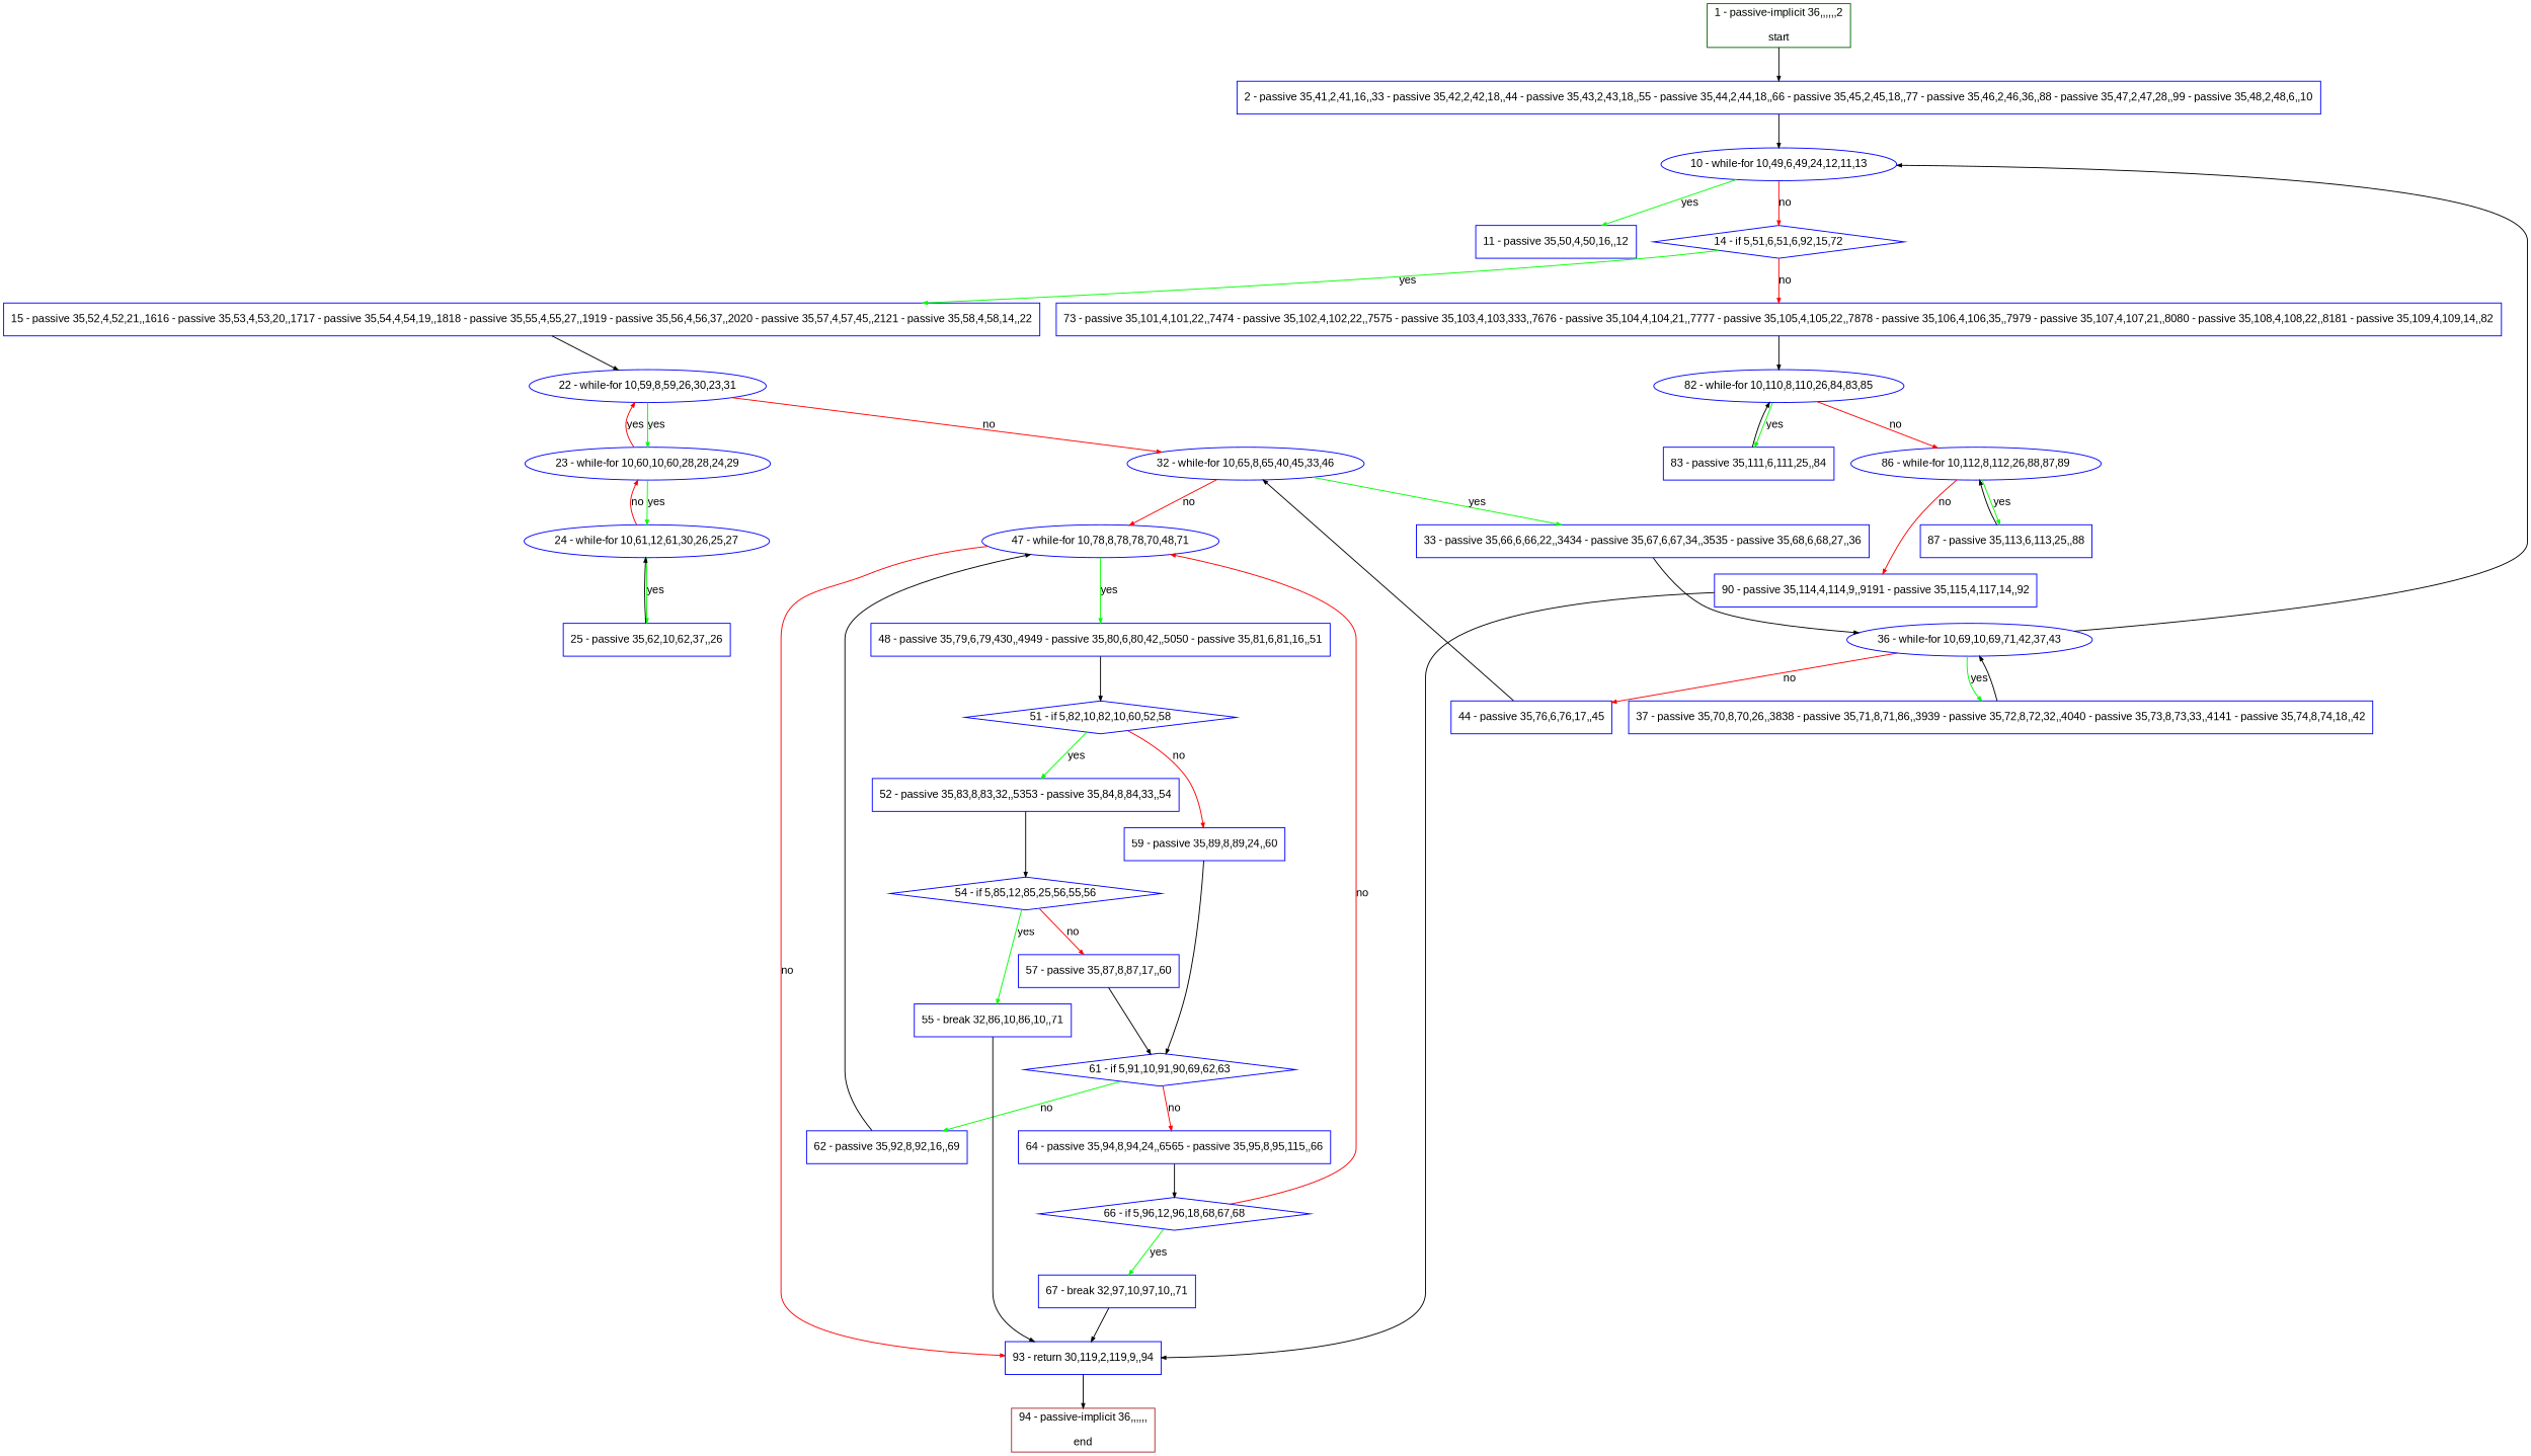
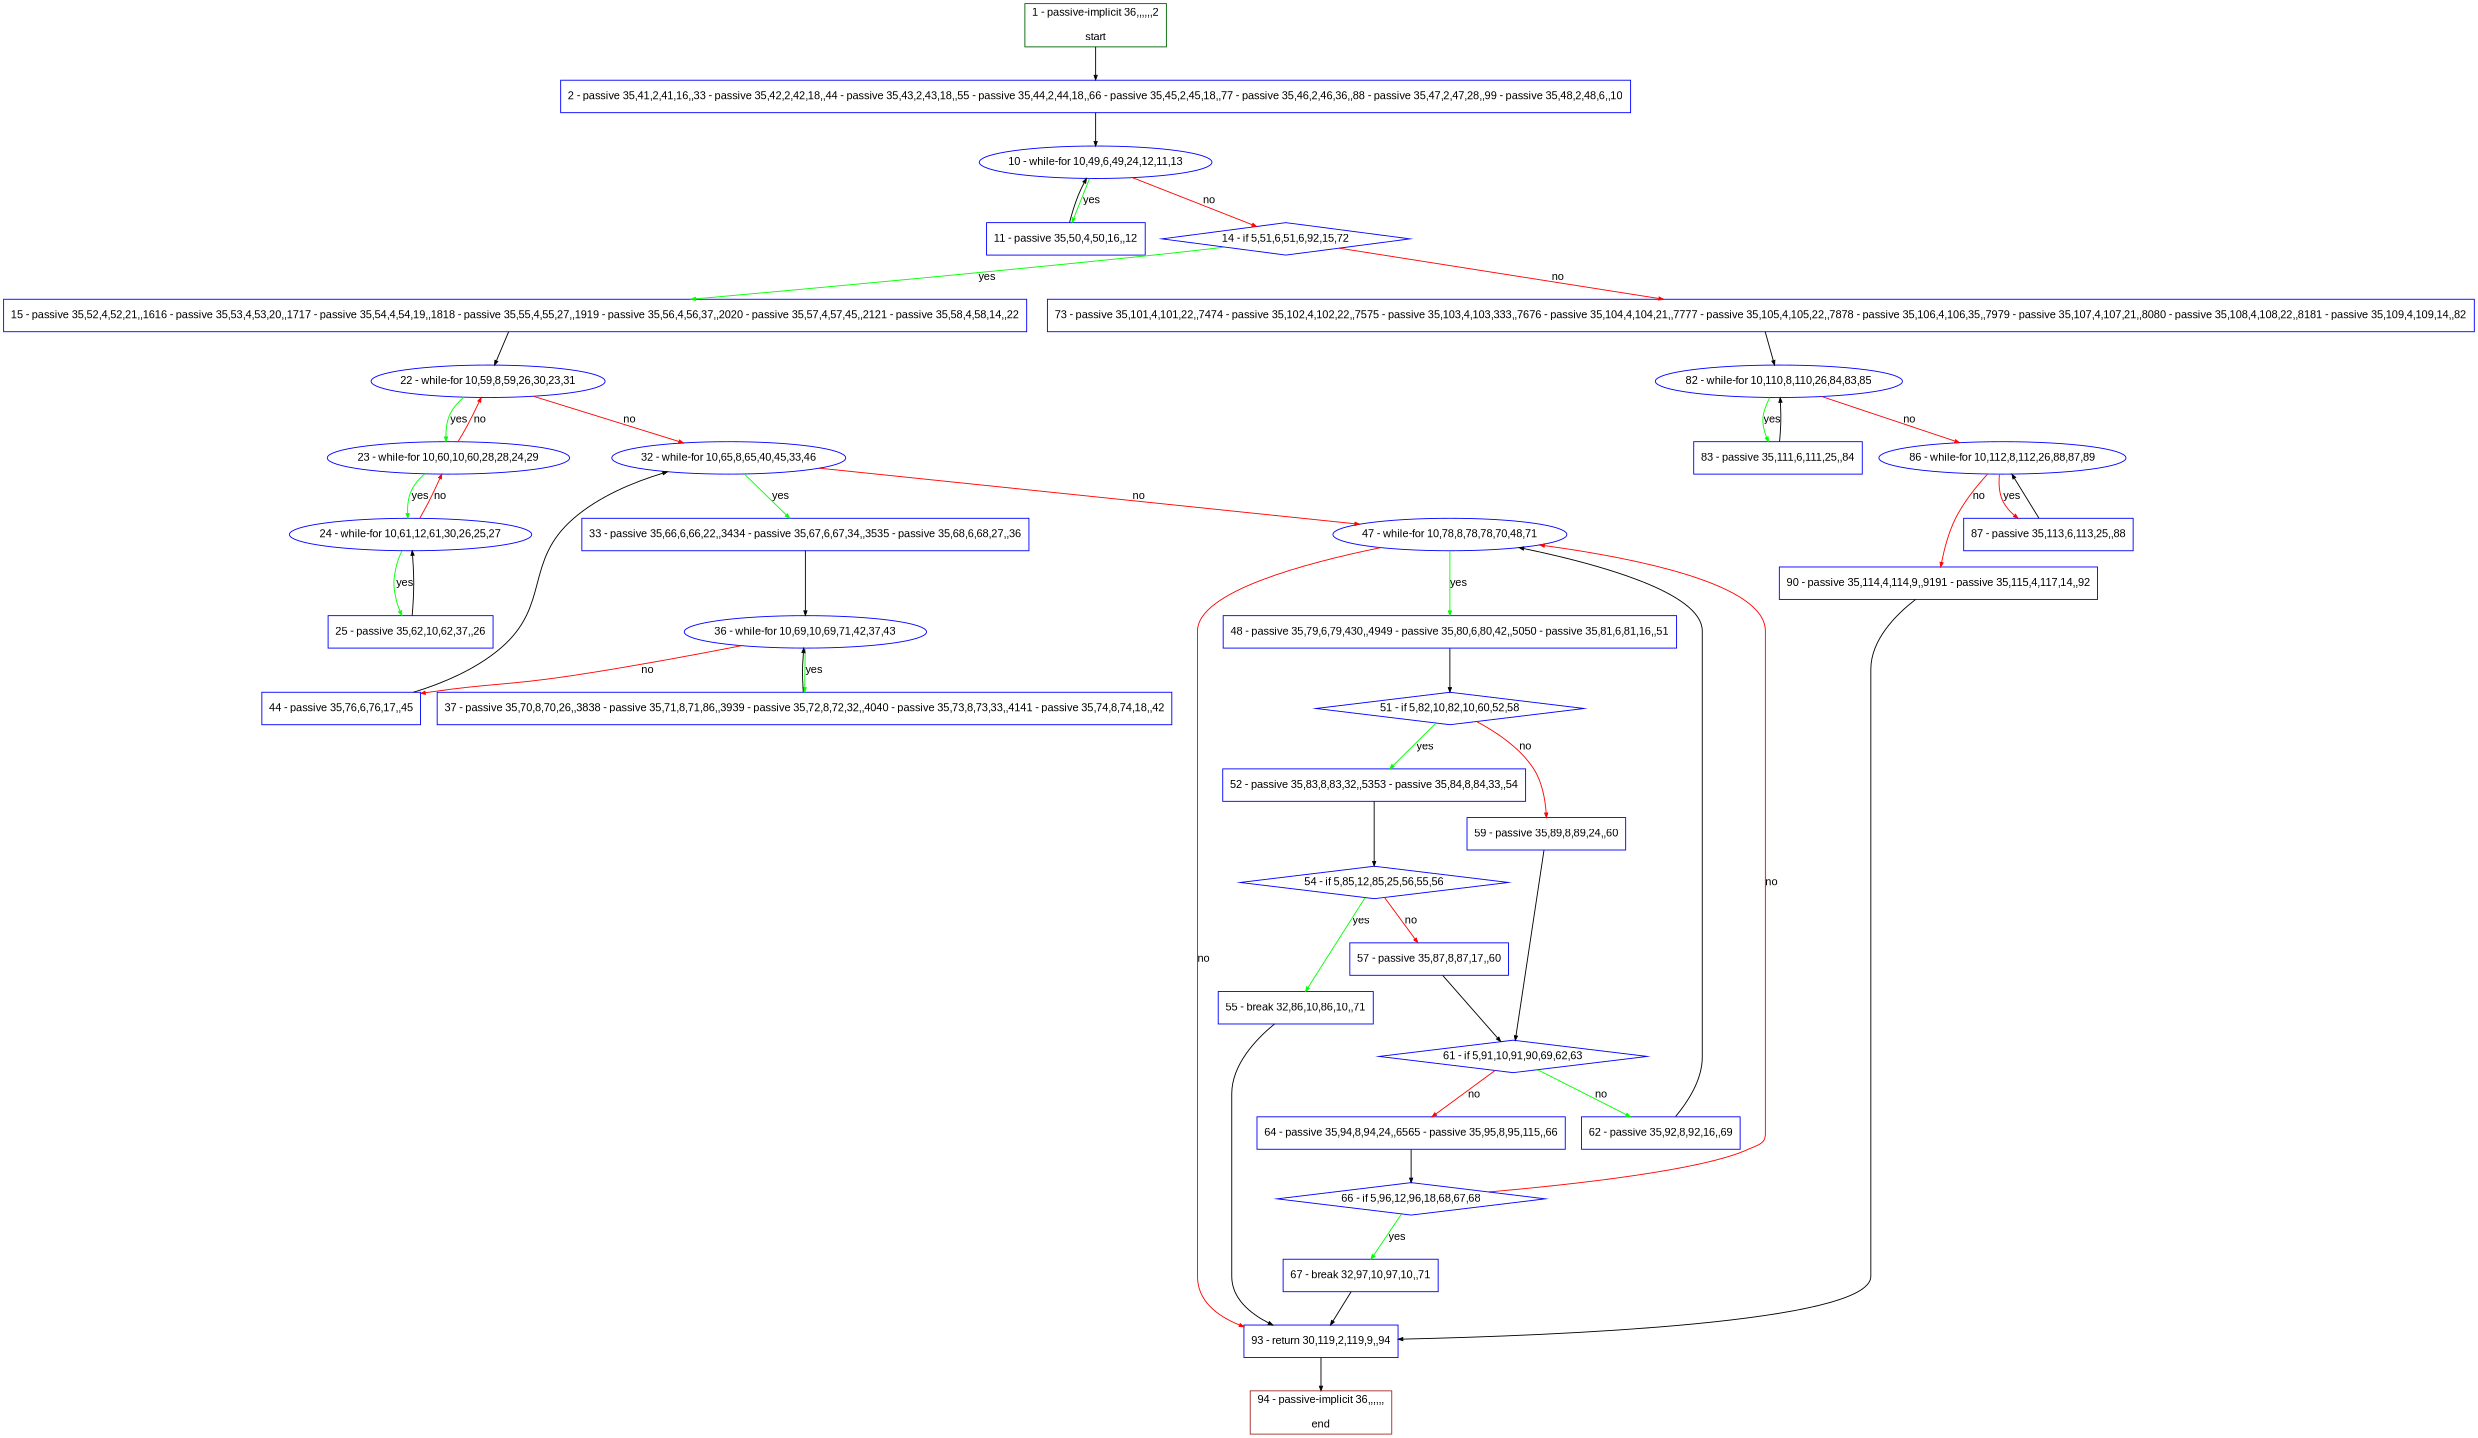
  digraph {
    bgcolor=white
    compound=true
    fillcolor="#FFFFCC"
    fontname=Arial
    fontsize=12
    pack=true
    packmode=clust
    style="rounded,filled"
    node [color="#0000ff" compound=true fillcolor="#ffffff" fixedsize=false fontname=Arial fontsize=12 node_initialized=no shape=box style=filled]
    edge [arrowhead=normal arrowsize=0.5 arrowtail=none color="#000000" compound=true dir=forward fontcolor=black fontname=Arial fontsize=12]
    n1 [label="2 - passive 35,41,2,41,16,,33 - passive 35,42,2,42,18,,44 - passive 35,43,2,43,18,,55 - passive 35,44,2,44,18,,66 - passive 35,45,2,45,18,,77 - passive 35,46,2,46,36,,88 - passive 35,47,2,47,28,,99 - passive 35,48,2,48,6,,10"]
    n2 [label="10 - while-for 10,49,6,49,24,12,11,13" shape=oval]
    n3 [label="11 - passive 35,50,4,50,16,,12"]
    n4 [label="14 - if 5,51,6,51,6,92,15,72" shape=diamond]
    n5 [color="#006400" label="1 - passive-implicit 36,,,,,,2\n\nstart"]
    n6 [label="15 - passive 35,52,4,52,21,,1616 - passive 35,53,4,53,20,,1717 - passive 35,54,4,54,19,,1818 - passive 35,55,4,55,27,,1919 - passive 35,56,4,56,37,,2020 - passive 35,57,4,57,45,,2121 - passive 35,58,4,58,14,,22"]
    n7 [label="73 - passive 35,101,4,101,22,,7474 - passive 35,102,4,102,22,,7575 - passive 35,103,4,103,333,,7676 - passive 35,104,4,104,21,,7777 - passive 35,105,4,105,22,,7878 - passive 35,106,4,106,35,,7979 - passive 35,107,4,107,21,,8080 - passive 35,108,4,108,22,,8181 - passive 35,109,4,109,14,,82"]
    n8 [label="22 - while-for 10,59,8,59,26,30,23,31" shape=oval]
    n9 [label="82 - while-for 10,110,8,110,26,84,83,85" shape=oval]
    n10 [label="23 - while-for 10,60,10,60,28,28,24,29" shape=oval]
    n11 [label="32 - while-for 10,65,8,65,40,45,33,46" shape=oval]
    n12 [label="83 - passive 35,111,6,111,25,,84"]
    n13 [label="86 - while-for 10,112,8,112,26,88,87,89" shape=oval]
    n14 [label="24 - while-for 10,61,12,61,30,26,25,27" shape=oval]
    n15 [label="33 - passive 35,66,6,66,22,,3434 - passive 35,67,6,67,34,,3535 - passive 35,68,6,68,27,,36"]
    n16 [label="47 - while-for 10,78,8,78,78,70,48,71" shape=oval]
    n17 [label="25 - passive 35,62,10,62,37,,26"]
    n18 [label="36 - while-for 10,69,10,69,71,42,37,43" shape=oval]
    n19 [label="48 - passive 35,79,6,79,430,,4949 - passive 35,80,6,80,42,,5050 - passive 35,81,6,81,16,,51"]
    n20 [label="93 - return 30,119,2,119,9,,94"]
    n21 [label="37 - passive 35,70,8,70,26,,3838 - passive 35,71,8,71,86,,3939 - passive 35,72,8,72,32,,4040 - passive 35,73,8,73,33,,4141 - passive 35,74,8,74,18,,42"]
    n22 [label="44 - passive 35,76,6,76,17,,45"]
    n23 [label="51 - if 5,82,10,82,10,60,52,58" shape=diamond]
    n24 [color="#a52a2a" label="94 - passive-implicit 36,,,,,,\n\nend"]
    n25 [label="52 - passive 35,83,8,83,32,,5353 - passive 35,84,8,84,33,,54"]
    n26 [label="59 - passive 35,89,8,89,24,,60"]
    n27 [label="54 - if 5,85,12,85,25,56,55,56" shape=diamond]
    n28 [label="61 - if 5,91,10,91,90,69,62,63" shape=diamond]
    n29 [label="55 - break 32,86,10,86,10,,71"]
    n30 [label="57 - passive 35,87,8,87,17,,60"]
    n31 [label="62 - passive 35,92,8,92,16,,69"]
    n32 [label="64 - passive 35,94,8,94,24,,6565 - passive 35,95,8,95,115,,66"]
    n33 [label="66 - if 5,96,12,96,18,68,67,68" shape=diamond]
    n34 [label="67 - break 32,97,10,97,10,,71"]
    n35 [label="87 - passive 35,113,6,113,25,,88"]
    n36 [label="90 - passive 35,114,4,114,9,,9191 - passive 35,115,4,117,14,,92"]
    n1 -> n2
    n2 -> n3 [color="#00ff00" label=yes]
    n2 -> n4 [color="#ff0000" label=no]
-   n18 -> n2
+   n3 -> n2
    n4 -> n6 [color="#00ff00" label=yes]
    n4 -> n7 [color="#ff0000" label=no]
    n5 -> n1
    n6 -> n8
    n7 -> n9
    n8 -> n10 [color="#00ff00" label=yes]
    n8 -> n11 [color="#ff0000" label=no]
    n9 -> n12 [color="#00ff00" label=yes]
    n9 -> n13 [color="#ff0000" label=no]
-   n10 -> n8 [color="#ff0000" label=yes]
+   n10 -> n8 [color="#ff0000" label=no]
    n10 -> n14 [color="#00ff00" label=yes]
    n11 -> n15 [color="#00ff00" label=yes]
    n11 -> n16 [color="#ff0000" label=no]
    n12 -> n9
-   n13 -> n35 [color="#00ff00" label=yes]
+   n13 -> n35 [color="#ff0000" label=yes]
    n13 -> n36 [color="#ff0000" label=no]
    n14 -> n10 [color="#ff0000" label=no]
    n14 -> n17 [color="#00ff00" label=yes]
    n15 -> n18
    n16 -> n19 [color="#00ff00" label=yes]
    n16 -> n20 [color="#ff0000" label=no]
    n17 -> n14
    n18 -> n21 [color="#00ff00" label=yes]
    n18 -> n22 [color="#ff0000" label=no]
    n19 -> n23
    n20 -> n24
    n21 -> n18
    n22 -> n11
    n23 -> n25 [color="#00ff00" label=yes]
    n23 -> n26 [color="#ff0000" label=no]
    n25 -> n27
    n26 -> n28
    n27 -> n29 [color="#00ff00" label=yes]
    n27 -> n30 [color="#ff0000" label=no]
    n28 -> n31 [color="#00ff00" label=no]
    n28 -> n32 [color="#ff0000" label=no]
    n29 -> n20
    n30 -> n28
    n31 -> n16
    n32 -> n33
    n33 -> n16 [color="#ff0000" label=no]
    n33 -> n34 [color="#00ff00" label=yes]
    n34 -> n20
    n35 -> n13
    n36 -> n20
  }
